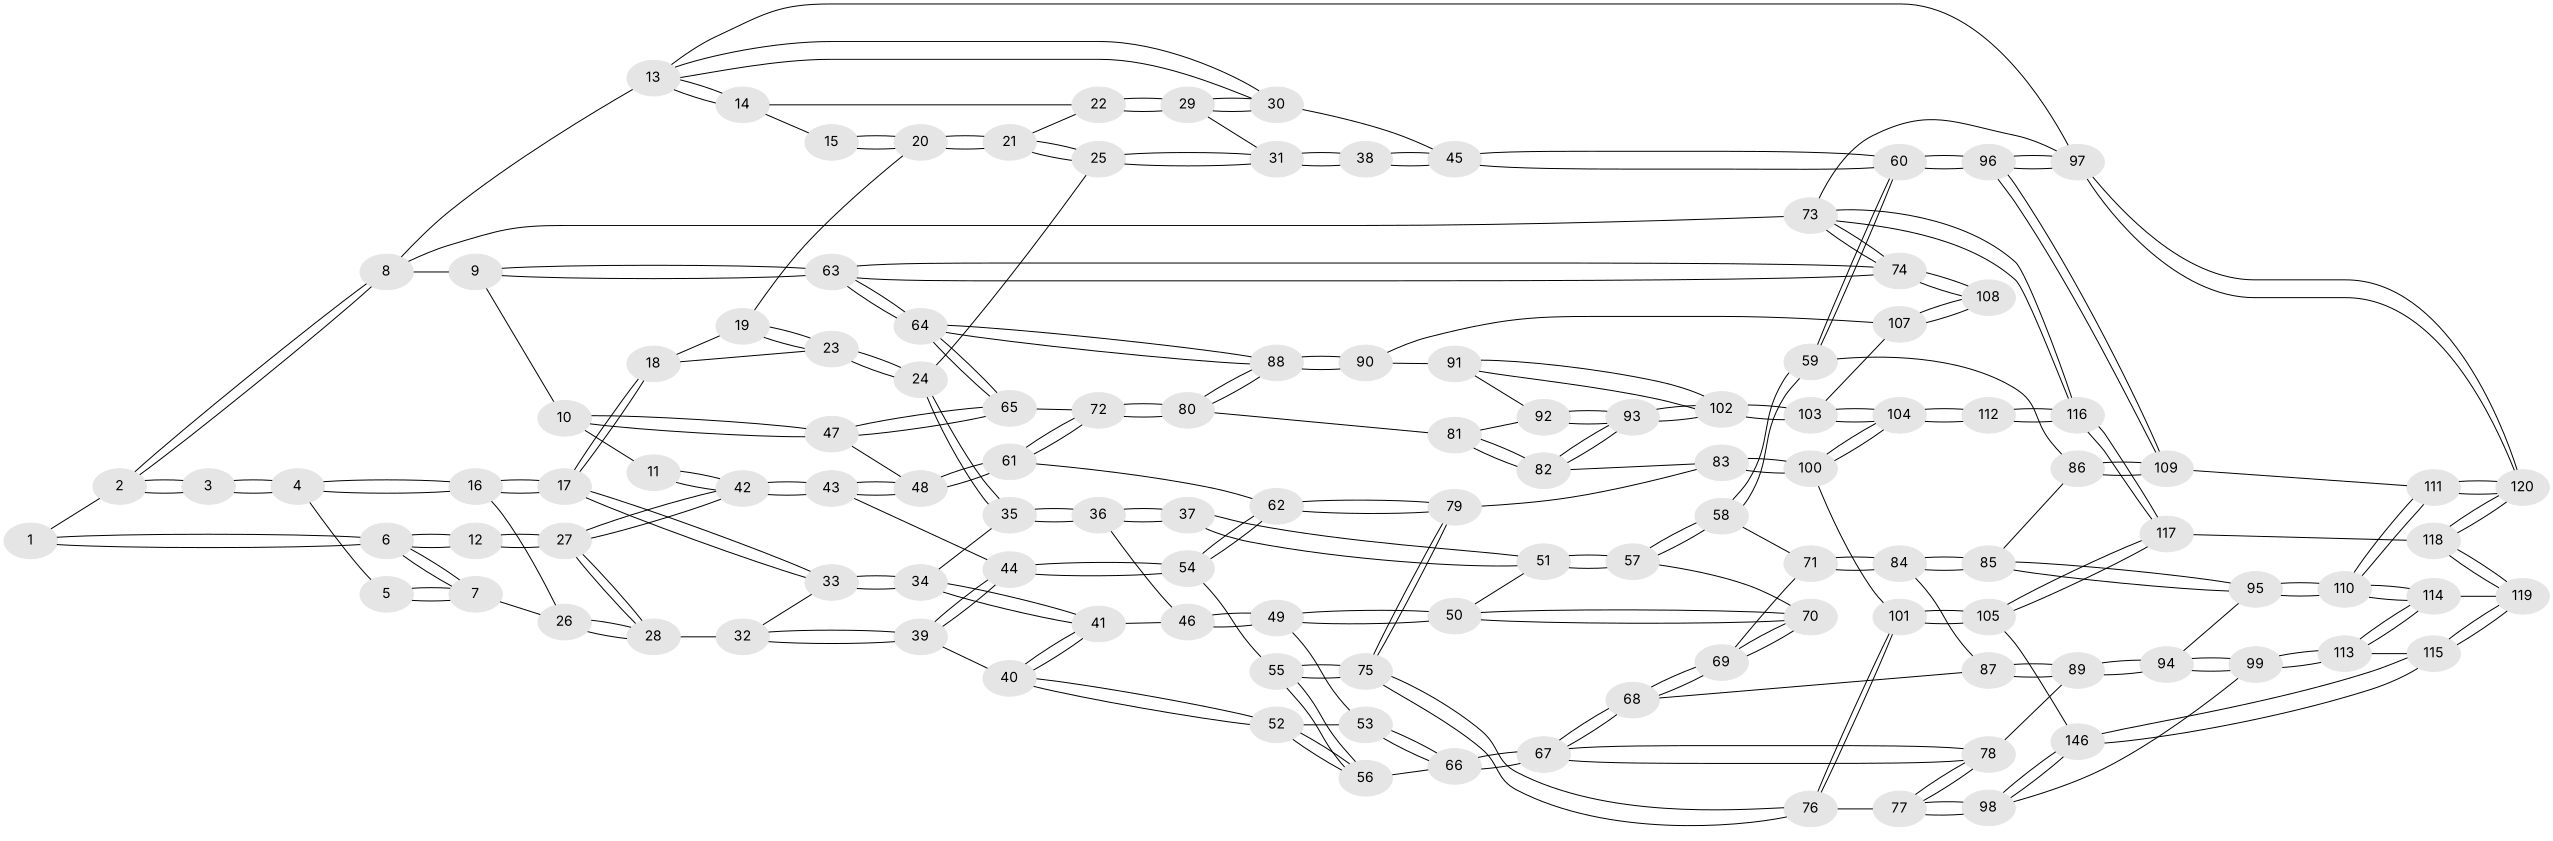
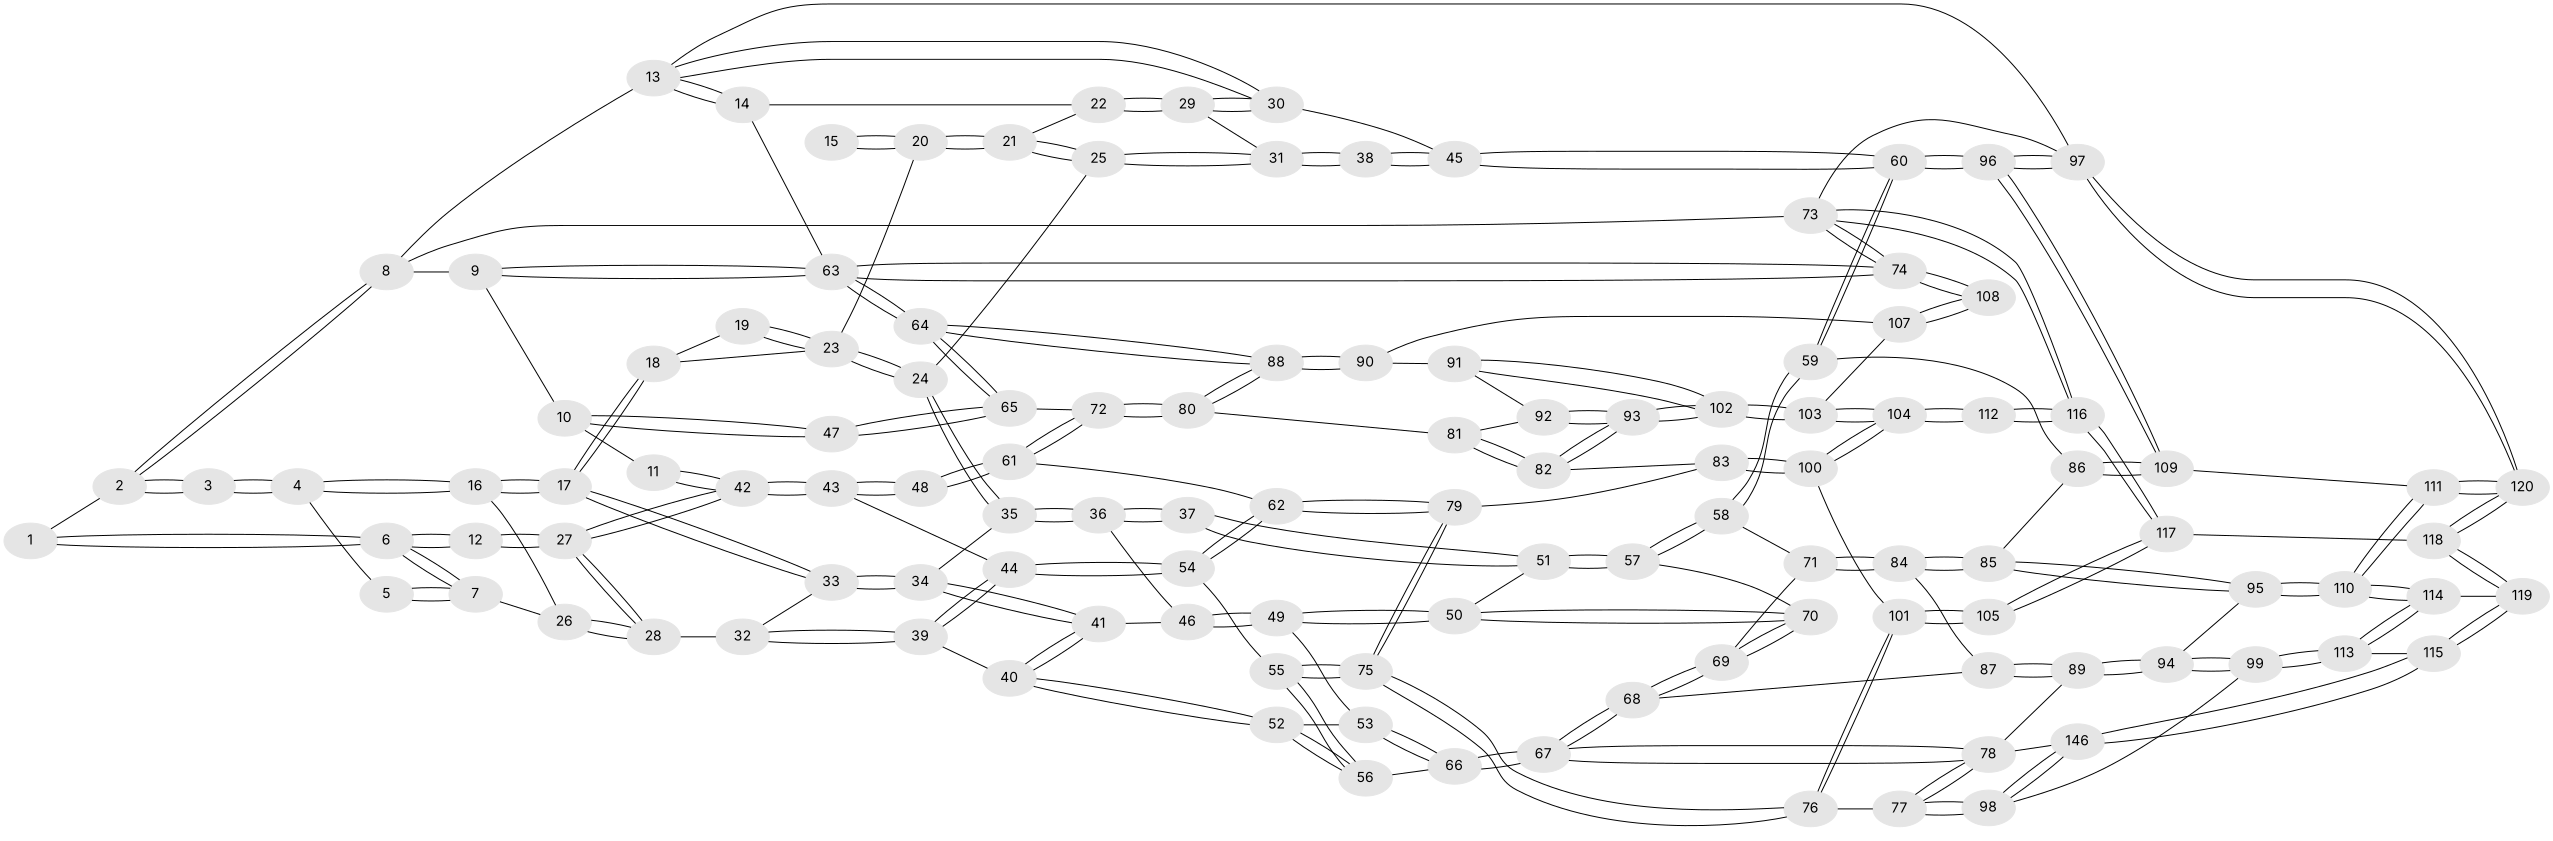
  graph {
    fontname=Inter
    rankdir=LR
    node [color=gray90 fontname=Inter style=filled]
    edge [fontname=Inter]
    1
    2
    6
    3
    8
    7
    12
    4
    9
    13
    73
    5
    16
    26
    17
    27
    28
    10
    63
    14
    30
    97
    74
    116
    11
    47
    64
    42
    48
    65
    43
    15
    22
    45
    120
    20
    29
    21
    18
    33
    19
    23
    34
    24
    25
    31
    35
    36
    38
    32
    39
    60
    40
    44
    41
    46
    37
    51
    49
    57
    52
    54
    53
    56
    61
    55
    62
    96
    50
    72
    70
    66
    58
    67
    75
    79
    76
    59
    71
    86
    84
    109
    80
    83
    88
    108
    90
    68
    78
    69
    87
    89
    85
    81
    117
    77
    101
    98
    105
    99
    n101 [label=146]
    94
    100
    82
    92
    93
    102
    104
    95
    110
    111
    91
    107
    103
    113
    114
    115
    112
    118
    119
    1 -- 2
    1 -- 6
    1 -- 6
    2 -- 3
    2 -- 3
    2 -- 8
    2 -- 8
    6 -- 7
    6 -- 7
    6 -- 12
    6 -- 12
    3 -- 4
    3 -- 4
    8 -- 9
    8 -- 13
    8 -- 73
    7 -- 26
    12 -- 27
    12 -- 27
    4 -- 5
    4 -- 16
    4 -- 16
    9 -- 10
    9 -- 63
    9 -- 63
    13 -- 14
    13 -- 14
    13 -- 30
    13 -- 30
    13 -- 97
    73 -- 97
    73 -- 74
    73 -- 74
    73 -- 116
    73 -- 116
    5 -- 7
    5 -- 7
    16 -- 26
    16 -- 17
    16 -- 17
    26 -- 28
    26 -- 28
    17 -- 18
    17 -- 18
    17 -- 33
    17 -- 33
    27 -- 28
    27 -- 28
    27 -- 42
    27 -- 42
    28 -- 32
    10 -- 11
    10 -- 47
    10 -- 47
    63 -- 74
    63 -- 74
    63 -- 64
    63 -- 64
-   14 -- 15
+   14 -- 63
    14 -- 22
    30 -- 45
    97 -- 120
    97 -- 120
    74 -- 108
    74 -- 108
    116 -- 117
    116 -- 117
    11 -- 42
    11 -- 42
-   47 -- 48
    47 -- 65
    47 -- 65
    64 -- 65
    64 -- 65
    64 -- 88
    64 -- 88
    42 -- 43
    42 -- 43
    48 -- 61
    48 -- 61
    65 -- 72
    43 -- 48
    43 -- 48
    43 -- 44
    15 -- 20
    15 -- 20
    22 -- 29
    22 -- 29
    45 -- 60
    45 -- 60
    20 -- 21
    20 -- 21
    29 -- 30
    29 -- 30
    29 -- 31
    21 -- 22
    21 -- 25
    21 -- 25
    18 -- 19
    18 -- 23
    33 -- 34
    33 -- 34
-   19 -- 20
+   23 -- 20
    19 -- 23
    19 -- 23
    23 -- 24
    23 -- 24
    34 -- 35
    34 -- 41
    34 -- 41
    24 -- 25
    24 -- 35
    24 -- 35
    25 -- 31
    25 -- 31
    31 -- 38
    31 -- 38
    35 -- 36
    35 -- 36
    36 -- 46
    36 -- 37
    36 -- 37
    38 -- 45
    38 -- 45
    32 -- 33
    32 -- 39
    32 -- 39
    39 -- 40
    39 -- 44
    39 -- 44
    60 -- 96
    60 -- 96
    40 -- 41
    40 -- 41
    40 -- 52
    40 -- 52
    44 -- 54
    44 -- 54
    41 -- 46
    46 -- 49
    46 -- 49
    37 -- 51
    37 -- 51
    51 -- 57
    51 -- 57
    49 -- 53
    49 -- 50
    49 -- 50
    57 -- 70
    57 -- 58
    57 -- 58
    52 -- 53
    52 -- 56
    52 -- 56
    54 -- 55
    54 -- 62
    54 -- 62
    53 -- 66
    53 -- 66
    56 -- 66
    61 -- 62
    61 -- 72
    61 -- 72
    55 -- 56
    55 -- 56
    55 -- 75
    55 -- 75
    62 -- 79
    62 -- 79
    96 -- 97
    96 -- 97
    96 -- 109
    96 -- 109
    50 -- 51
    50 -- 70
    50 -- 70
    72 -- 80
    72 -- 80
    66 -- 67
    66 -- 67
    58 -- 59
    58 -- 59
    58 -- 71
    67 -- 68
    67 -- 68
    67 -- 78
    67 -- 78
    75 -- 79
    75 -- 79
    75 -- 76
    75 -- 76
    79 -- 83
    76 -- 77
    76 -- 101
    76 -- 101
    59 -- 60
    59 -- 60
    59 -- 86
    71 -- 84
    71 -- 84
    86 -- 109
    86 -- 109
    84 -- 87
    84 -- 85
    84 -- 85
    109 -- 111
    80 -- 88
    80 -- 88
    80 -- 81
    83 -- 100
    83 -- 100
    88 -- 90
    88 -- 90
    90 -- 91
    90 -- 107
    68 -- 69
    68 -- 69
    68 -- 87
    78 -- 89
    69 -- 70
    69 -- 70
    69 -- 71
    87 -- 89
    87 -- 89
    89 -- 94
    89 -- 94
    85 -- 86
    85 -- 95
    85 -- 95
    81 -- 82
    81 -- 82
    81 -- 92
    117 -- 118
    77 -- 78
    77 -- 78
    77 -- 98
    77 -- 98
    101 -- 105
    101 -- 105
    98 -- 99
    98 -- n101
    98 -- n101
    105 -- 117
    105 -- 117
-   105 -- n101
+   78 -- n101
    99 -- 113
    99 -- 113
    n101 -- 115
    n101 -- 115
    94 -- 99
    94 -- 99
    94 -- 95
    100 -- 101
    100 -- 104
    100 -- 104
    82 -- 83
    82 -- 93
    82 -- 93
    92 -- 93
    92 -- 93
    93 -- 102
    93 -- 102
    102 -- 103
    102 -- 103
    104 -- 112
    104 -- 112
    95 -- 110
    95 -- 110
    110 -- 111
    110 -- 111
    110 -- 114
    110 -- 114
    111 -- 120
    111 -- 120
    91 -- 92
    91 -- 102
    91 -- 102
    107 -- 108
    107 -- 108
    103 -- 104
    103 -- 104
    103 -- 107
    113 -- 114
    113 -- 114
    113 -- 115
    114 -- 119
    115 -- 119
    115 -- 119
    112 -- 116
    112 -- 116
    118 -- 120
    118 -- 120
    118 -- 119
    118 -- 119
  }
